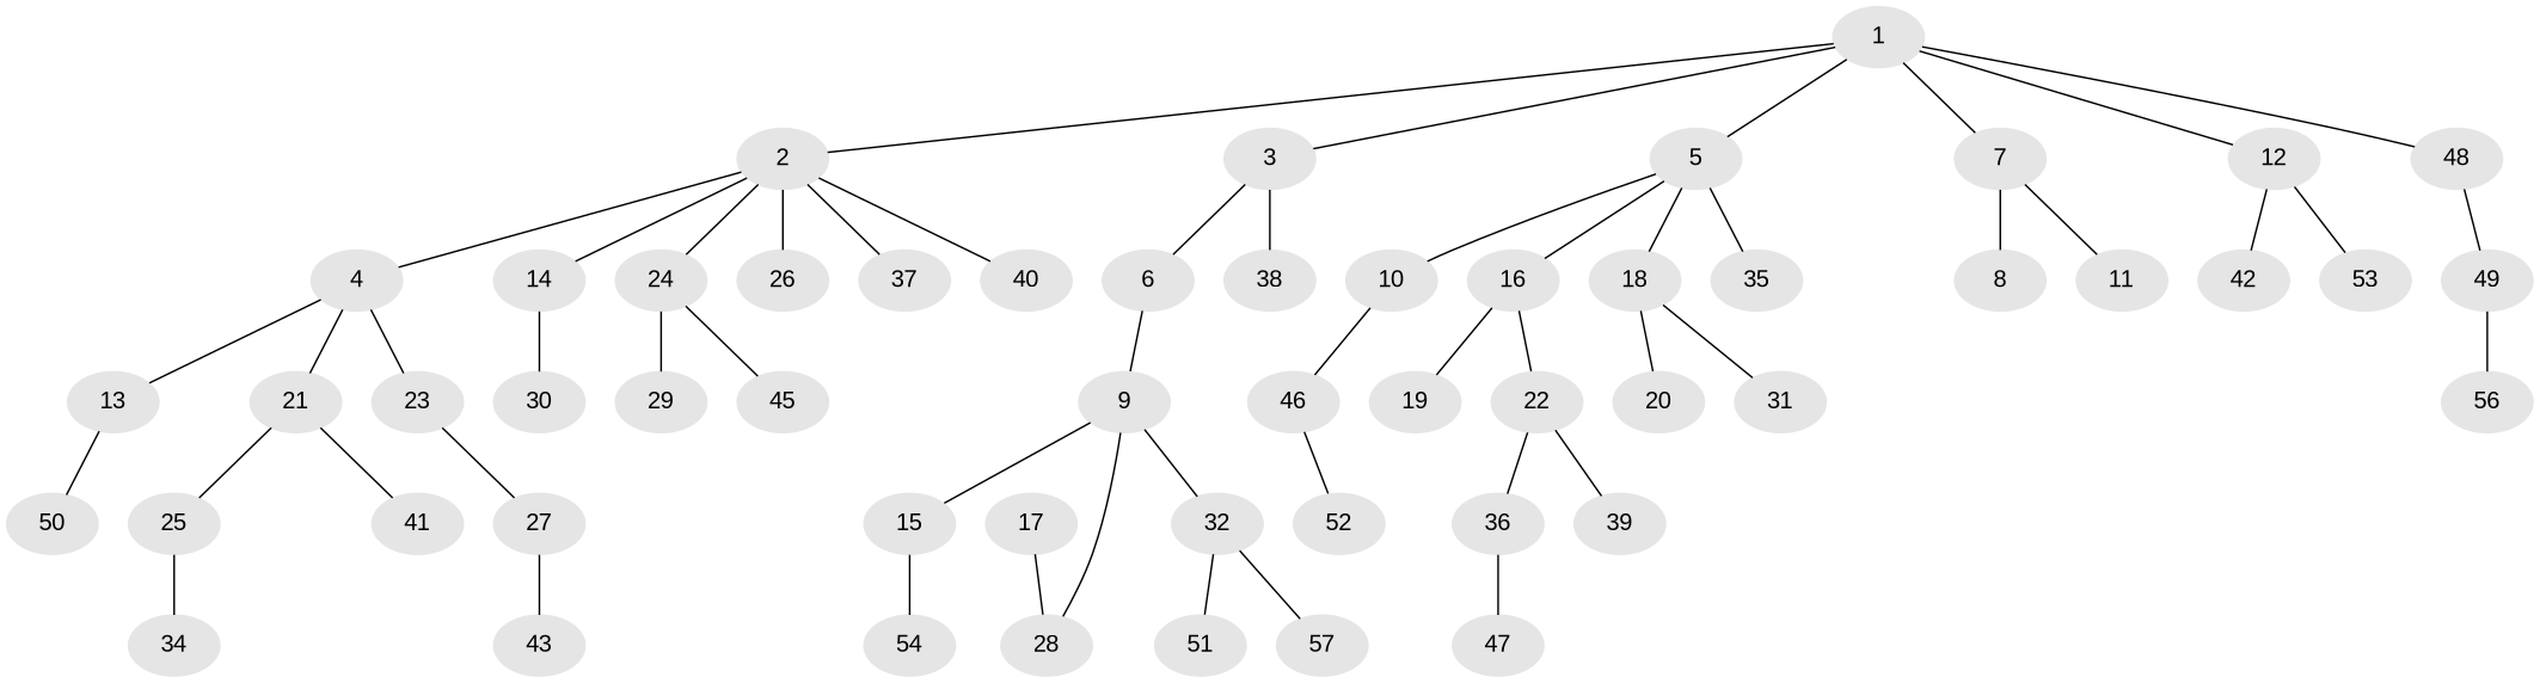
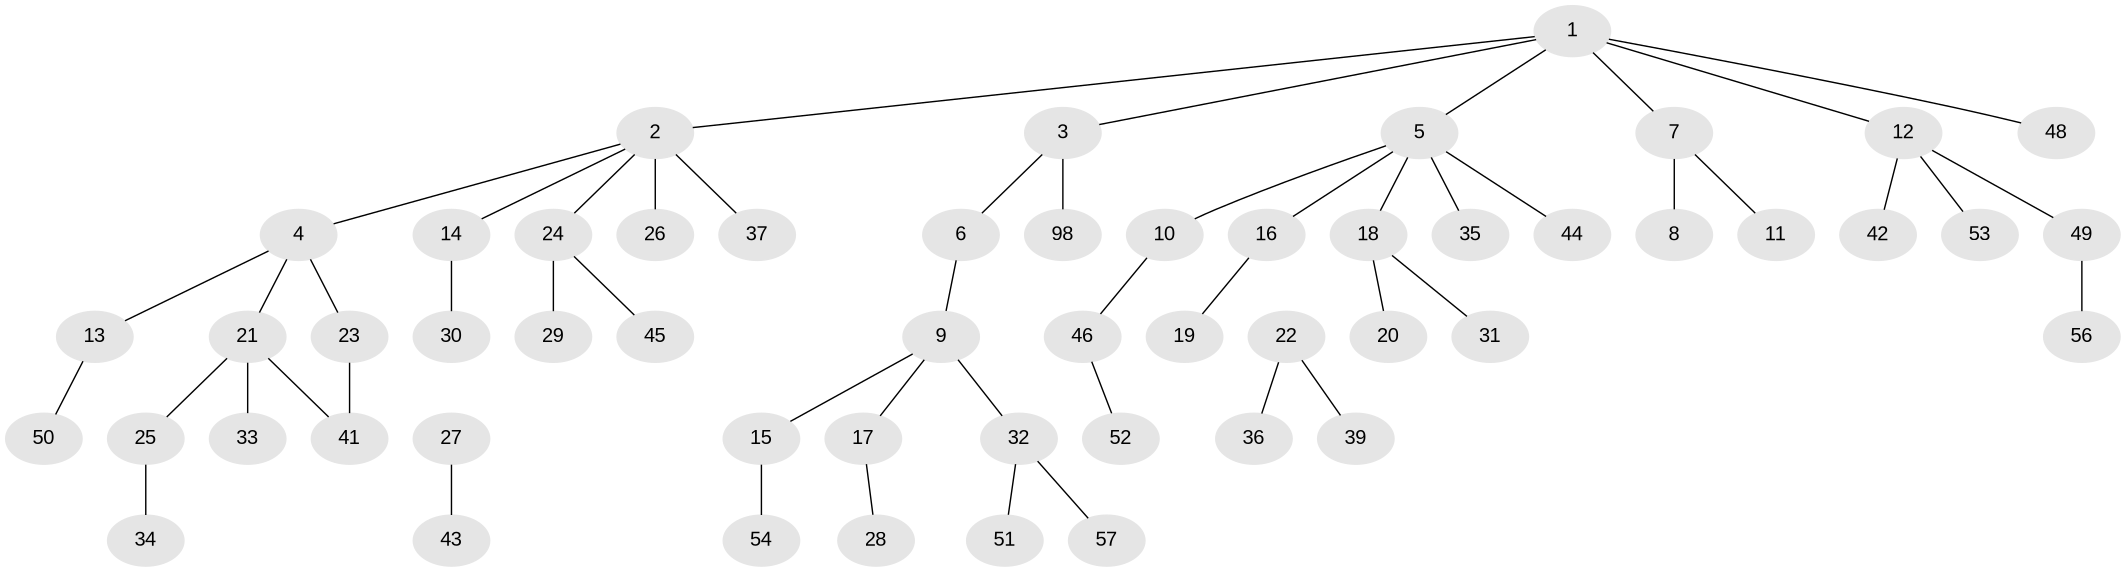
  graph {
    fontname="Liberation Sans"
    node [color=gray90 fontname="Liberation Sans" style=filled]
    edge [fontname="Liberation Sans"]
    1
    2
    3
    5
    7
    12
    48
    4
    14
    24
    26
    37
-   40
    6
-   38
+   38 [label=98]
    10
    16
    18
    35
+   44
    8
    11
    42
    53
    49
    13
    21
    23
    30
    29
    45
    9
    50
    25
+   33
    41
    27
    46
    19
    22
    20
    31
    15
    17
    32
    54
    28
    51
    57
    52
    36
    39
    34
-   47
    43
    56
    1 -- 2
    1 -- 3
    1 -- 5
    1 -- 7
    1 -- 12
    1 -- 48
    2 -- 4
    2 -- 14
    2 -- 24
    2 -- 26
    2 -- 37
-   2 -- 40
    3 -- 6
    3 -- 38
    5 -- 10
    5 -- 16
    5 -- 18
    5 -- 35
+   5 -- 44
    7 -- 8
    7 -- 11
    12 -- 42
    12 -- 53
-   48 -- 49
+   12 -- 49
    4 -- 13
    4 -- 21
    4 -- 23
    14 -- 30
    24 -- 29
    24 -- 45
    6 -- 9
    10 -- 46
    16 -- 19
-   16 -- 22
    18 -- 20
    18 -- 31
    49 -- 56
    13 -- 50
    21 -- 25
+   21 -- 33
    21 -- 41
-   23 -- 27
+   23 -- 41
    9 -- 15
-   9 -- 28
+   9 -- 17
    9 -- 32
    25 -- 34
    27 -- 43
    46 -- 52
    22 -- 36
    22 -- 39
    15 -- 54
    17 -- 28
    32 -- 51
    32 -- 57
-   36 -- 47
  }
